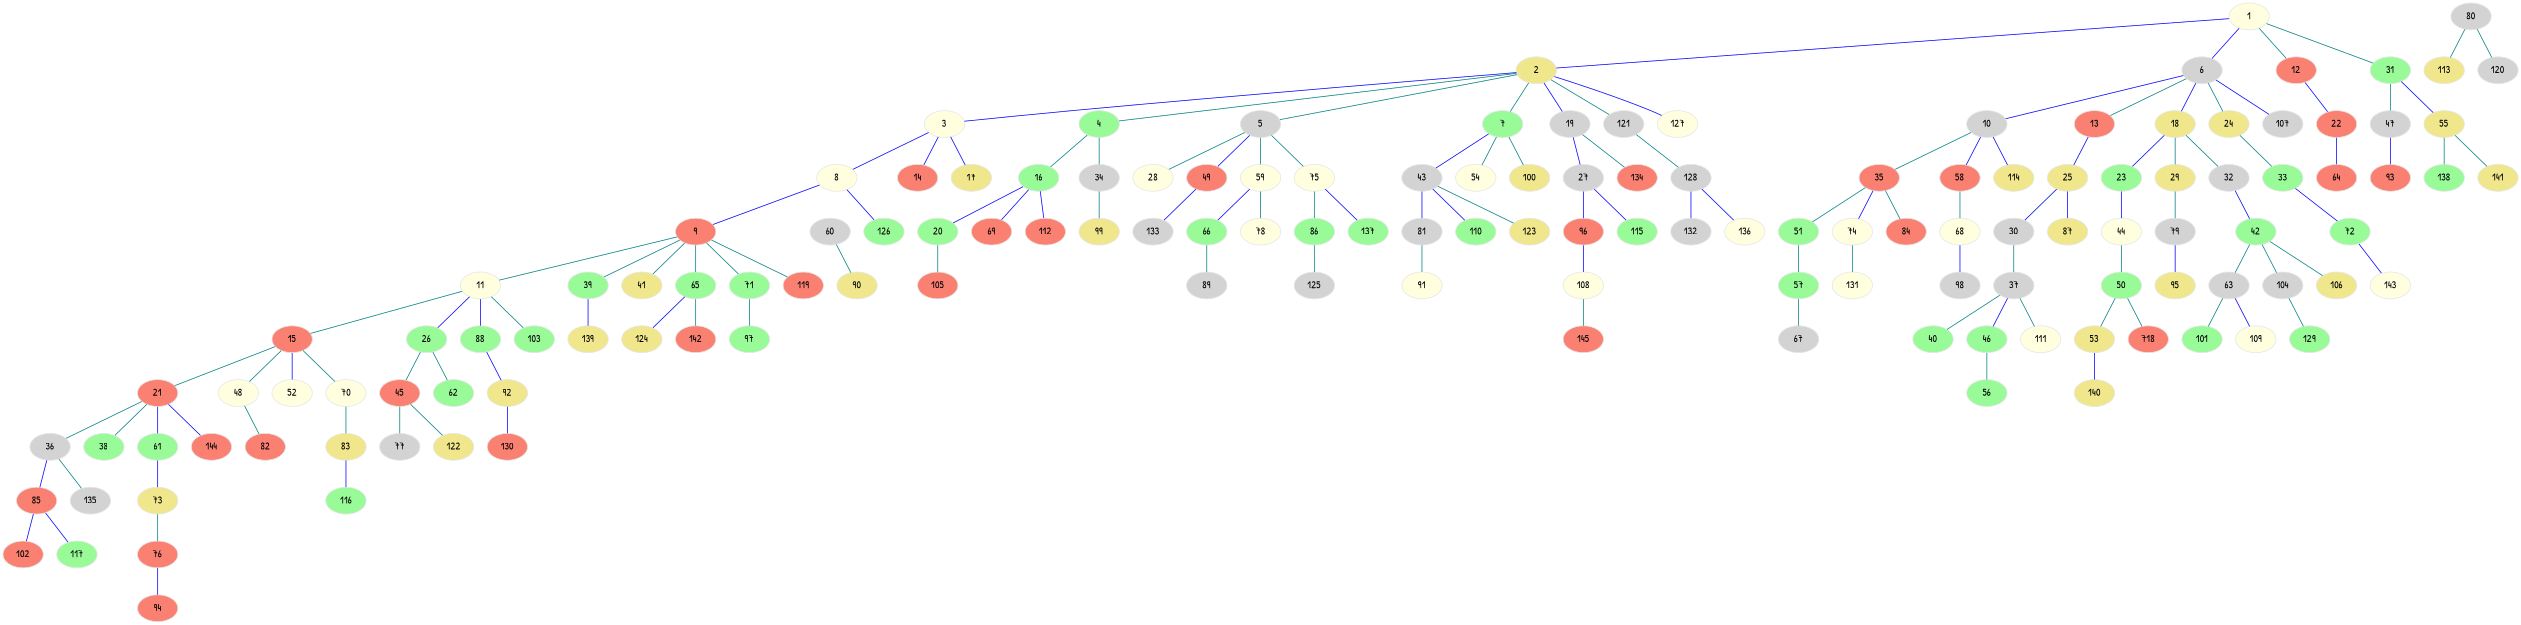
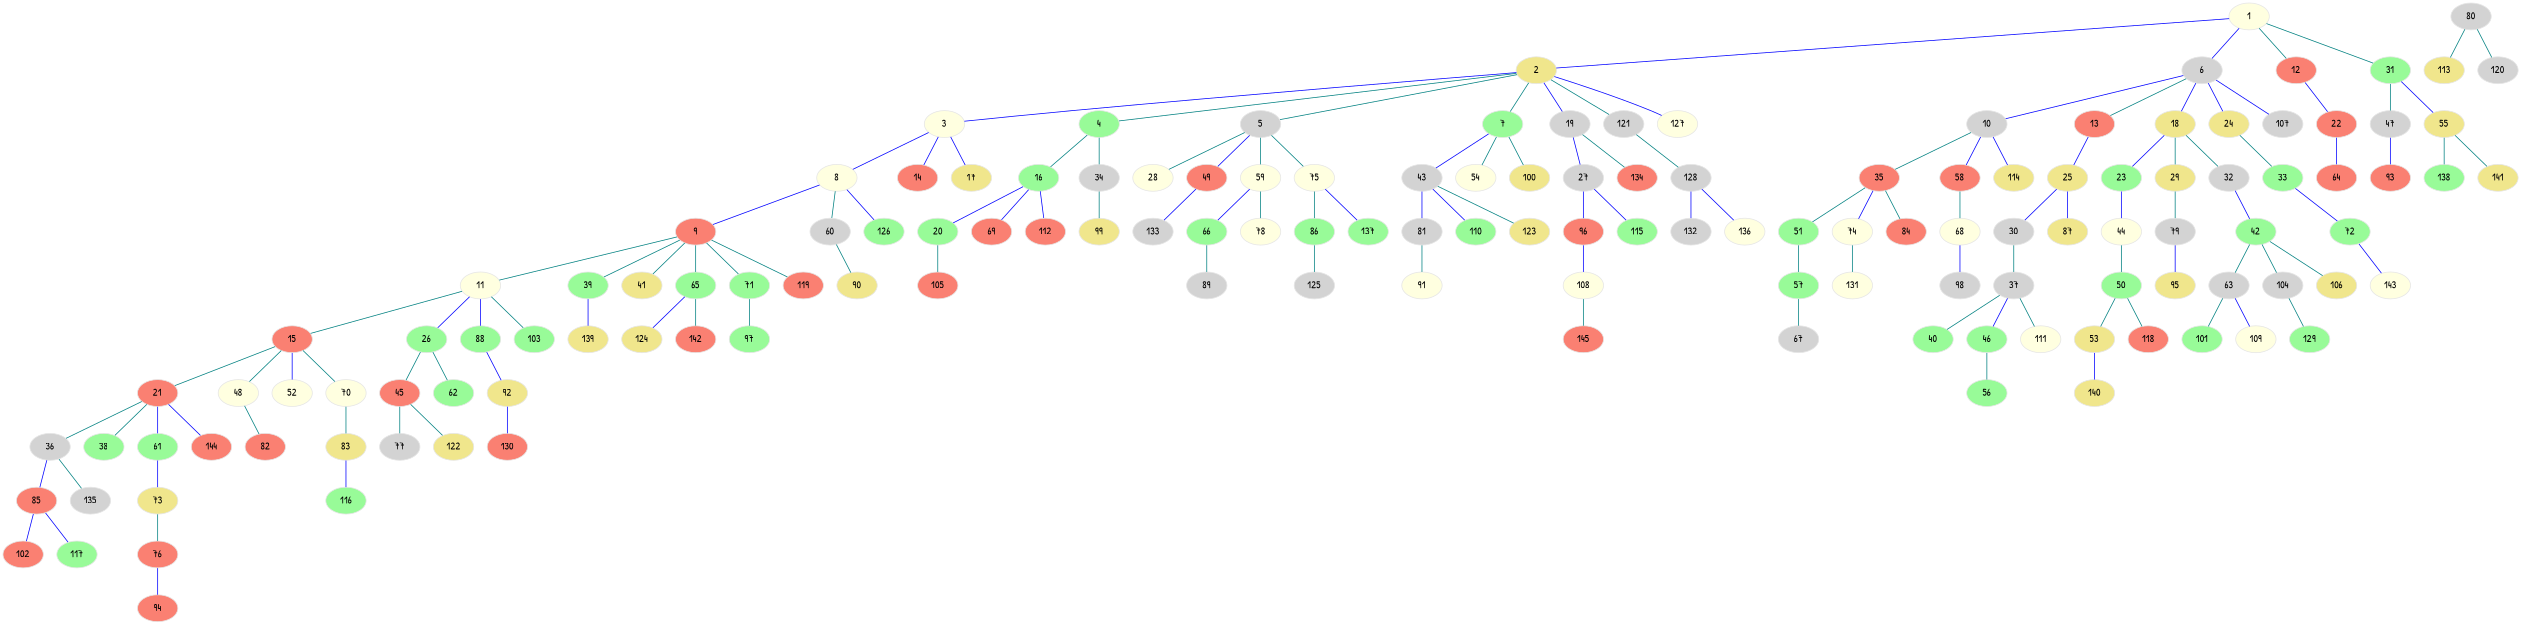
  graph {
    fontname="Patrick Hand"
    node [color=gray90 fillcolor=palegreen fontname="Patrick Hand" style=filled]
    edge [color=teal fontname="Patrick Hand"]
    1 [fillcolor=lightyellow]
    2 [fillcolor=khaki]
    6 [fillcolor=lightgrey]
    12 [fillcolor=salmon]
    31
    3 [fillcolor=lightyellow]
    4
    5 [fillcolor=lightgrey]
    7
    19 [fillcolor=lightgrey]
    121 [fillcolor=lightgrey]
    127 [fillcolor=lightyellow]
    10 [fillcolor=lightgrey]
    13 [fillcolor=salmon]
    18 [fillcolor=khaki]
    24 [fillcolor=khaki]
    107 [fillcolor=lightgrey]
    22 [fillcolor=salmon]
    47 [fillcolor=lightgrey]
    55 [fillcolor=khaki]
    8 [fillcolor=lightyellow]
    14 [fillcolor=salmon]
    17 [fillcolor=khaki]
    16
    34 [fillcolor=lightgrey]
    28 [fillcolor=lightyellow]
    49 [fillcolor=salmon]
    59 [fillcolor=lightyellow]
    75 [fillcolor=lightyellow]
    43 [fillcolor=lightgrey]
    54 [fillcolor=lightyellow]
    100 [fillcolor=khaki]
    27 [fillcolor=lightgrey]
    134 [fillcolor=salmon]
    128 [fillcolor=lightgrey]
    9 [fillcolor=salmon]
    60 [fillcolor=lightgrey]
    126
    20
    69 [fillcolor=salmon]
    112 [fillcolor=salmon]
    99 [fillcolor=khaki]
    133 [fillcolor=lightgrey]
    66
    78 [fillcolor=lightyellow]
    86
    137
    35 [fillcolor=salmon]
    58 [fillcolor=salmon]
    114 [fillcolor=khaki]
    25 [fillcolor=khaki]
    23
    29 [fillcolor=khaki]
    32 [fillcolor=lightgrey]
    33
    81 [fillcolor=lightgrey]
    110
    123 [fillcolor=khaki]
    11 [fillcolor=lightyellow]
    39
    41 [fillcolor=khaki]
    65
    71
    119 [fillcolor=salmon]
    90 [fillcolor=khaki]
    15 [fillcolor=salmon]
    26
    88
    103
    139 [fillcolor=khaki]
    124 [fillcolor=khaki]
    142 [fillcolor=salmon]
    97
    51
    74 [fillcolor=lightyellow]
    84 [fillcolor=salmon]
    68 [fillcolor=lightyellow]
    21 [fillcolor=salmon]
    48 [fillcolor=lightyellow]
    52 [fillcolor=lightyellow]
    70 [fillcolor=lightyellow]
    45 [fillcolor=salmon]
    62
    92 [fillcolor=khaki]
    64 [fillcolor=salmon]
    30 [fillcolor=lightgrey]
    87 [fillcolor=khaki]
    36 [fillcolor=lightgrey]
    38
    61
    144 [fillcolor=salmon]
    82 [fillcolor=salmon]
    83 [fillcolor=khaki]
    105 [fillcolor=salmon]
    44 [fillcolor=lightyellow]
    79 [fillcolor=lightgrey]
    42
    96 [fillcolor=salmon]
    115
    85 [fillcolor=salmon]
    135 [fillcolor=lightgrey]
    73 [fillcolor=khaki]
    50
    72
    37 [fillcolor=lightgrey]
    77 [fillcolor=lightgrey]
    122 [fillcolor=khaki]
    108 [fillcolor=lightyellow]
    95 [fillcolor=khaki]
    40
    46
    111 [fillcolor=lightyellow]
    93 [fillcolor=salmon]
    138
    141 [fillcolor=khaki]
    63 [fillcolor=lightgrey]
    104 [fillcolor=lightgrey]
    106 [fillcolor=khaki]
    143 [fillcolor=lightyellow]
    57
    131 [fillcolor=lightyellow]
    102 [fillcolor=salmon]
    117
    56
    101
    109 [fillcolor=lightyellow]
    129
    91 [fillcolor=lightyellow]
    53 [fillcolor=khaki]
-   118 [fillcolor=salmon label=718]
+   118 [fillcolor=salmon]
    140 [fillcolor=khaki]
    67 [fillcolor=lightgrey]
    98 [fillcolor=lightgrey]
    89 [fillcolor=lightgrey]
    76 [fillcolor=salmon]
    116
    94 [fillcolor=salmon]
    125 [fillcolor=lightgrey]
    80 [fillcolor=lightgrey]
    113 [fillcolor=khaki]
    120 [fillcolor=lightgrey]
    130 [fillcolor=salmon]
    145 [fillcolor=salmon]
    132 [fillcolor=lightgrey]
    136 [fillcolor=lightyellow]
    1 -- 2 [color=blue]
    1 -- 6 [color=blue]
    1 -- 12
    1 -- 31
    2 -- 3 [color=blue]
    2 -- 4
    2 -- 5
    2 -- 7
    2 -- 19 [color=blue]
    2 -- 121
    2 -- 127 [color=blue]
    6 -- 10 [color=blue]
    6 -- 13
    6 -- 18 [color=blue]
-   6 -- 24
+   6 -- 24 [color=blue]
    6 -- 107 [color=blue]
    12 -- 22 [color=blue]
    31 -- 47
    31 -- 55 [color=blue]
    3 -- 8 [color=blue]
    3 -- 14 [color=blue]
    3 -- 17 [color=blue]
    4 -- 16
    4 -- 34
    5 -- 28
    5 -- 49 [color=blue]
    5 -- 59
    5 -- 75
    7 -- 43 [color=blue]
    7 -- 54
    7 -- 100
    19 -- 27 [color=blue]
    19 -- 134
    121 -- 128
    10 -- 35
    10 -- 58 [color=blue]
    10 -- 114 [color=blue]
    13 -- 25 [color=blue]
    18 -- 23 [color=blue]
    18 -- 29
    18 -- 32
    24 -- 33
    22 -- 64 [color=blue]
    47 -- 93 [color=blue]
    55 -- 138
    55 -- 141
    8 -- 9 [color=blue]
+   8 -- 60
    8 -- 126 [color=blue]
    16 -- 20 [color=blue]
    16 -- 69 [color=blue]
    16 -- 112 [color=blue]
    34 -- 99
    49 -- 133 [color=blue]
    59 -- 66 [color=blue]
    59 -- 78
    75 -- 86
    75 -- 137 [color=blue]
    43 -- 81 [color=blue]
    43 -- 110 [color=blue]
    43 -- 123
    27 -- 96 [color=blue]
    27 -- 115 [color=blue]
    128 -- 132 [color=blue]
    128 -- 136 [color=blue]
    9 -- 11
    9 -- 39
    9 -- 41
    9 -- 65
    9 -- 71
    9 -- 119
    60 -- 90
    20 -- 105
    66 -- 89
    86 -- 125
    35 -- 51
    35 -- 74 [color=blue]
    35 -- 84
    58 -- 68
    25 -- 30 [color=blue]
    25 -- 87 [color=blue]
    23 -- 44 [color=blue]
    29 -- 79
    32 -- 42 [color=blue]
    33 -- 72 [color=blue]
    81 -- 91
    11 -- 15
    11 -- 26 [color=blue]
    11 -- 88 [color=blue]
    11 -- 103
    39 -- 139 [color=blue]
    65 -- 124 [color=blue]
    65 -- 142
    71 -- 97
    15 -- 21
    15 -- 48
    15 -- 52 [color=blue]
    15 -- 70
    26 -- 45
    26 -- 62
    88 -- 92 [color=blue]
    51 -- 57
    74 -- 131
    68 -- 98 [color=blue]
    21 -- 36
    21 -- 38
    21 -- 61 [color=blue]
    21 -- 144 [color=blue]
    48 -- 82
    70 -- 83
    45 -- 77
    45 -- 122
    92 -- 130 [color=blue]
    30 -- 37
    36 -- 85 [color=blue]
    36 -- 135
    61 -- 73 [color=blue]
    83 -- 116 [color=blue]
    44 -- 50
    79 -- 95 [color=blue]
    42 -- 63
    42 -- 104
    42 -- 106
    96 -- 108 [color=blue]
    85 -- 102 [color=blue]
    85 -- 117 [color=blue]
    73 -- 76
    50 -- 53
    50 -- 118
    72 -- 143 [color=blue]
    37 -- 40
    37 -- 46 [color=blue]
    37 -- 111
    108 -- 145
    46 -- 56
    63 -- 101
    63 -- 109 [color=blue]
    104 -- 129
    57 -- 67
    53 -- 140 [color=blue]
    76 -- 94 [color=blue]
    80 -- 113
    80 -- 120
  }
